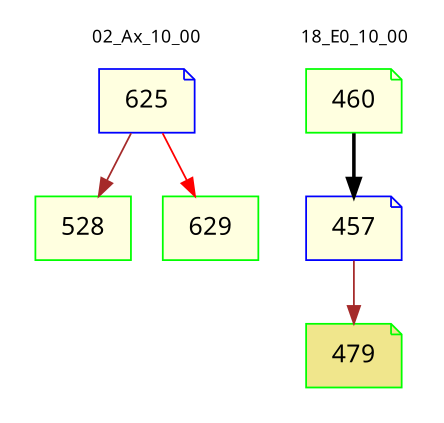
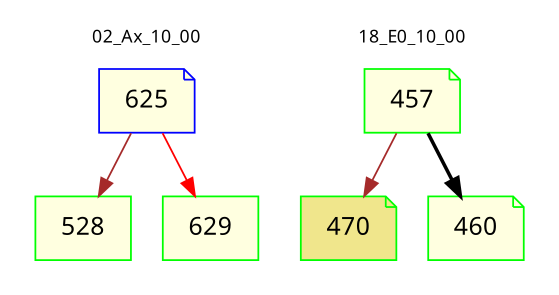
  digraph {
    fontname="Noto Sans"
    node [color=green fillcolor=lightyellow fontname="Noto Sans" shape=note style=filled]
    edge [color=brown fontname="Noto Sans" style=solid]
    n1 [color=blue label=625]
    n2 [label=528 shape=box]
    n3 [label=629 shape=box]
-   n4 [color=blue label=457]
-   n5 [fillcolor=khaki label=479]
+   n4 [label=457]
+   n5 [fillcolor=khaki label=470]
    n6 [label=460]
    subgraph cluster_1 {
      color=white
      fontsize=10
      label="02_Ax_10_00"
      n1
      n2
      n3
    }
    subgraph cluster_2 {
      color=white
      fontsize=10
      label="18_E0_10_00"
      n4
      n5
      n6
    }
    n1 -> n2
    n1 -> n3 [color=red]
    n4 -> n5
-   n6 -> n4 [color=black style=bold]
+   n4 -> n6 [color=black style=bold]
  }
